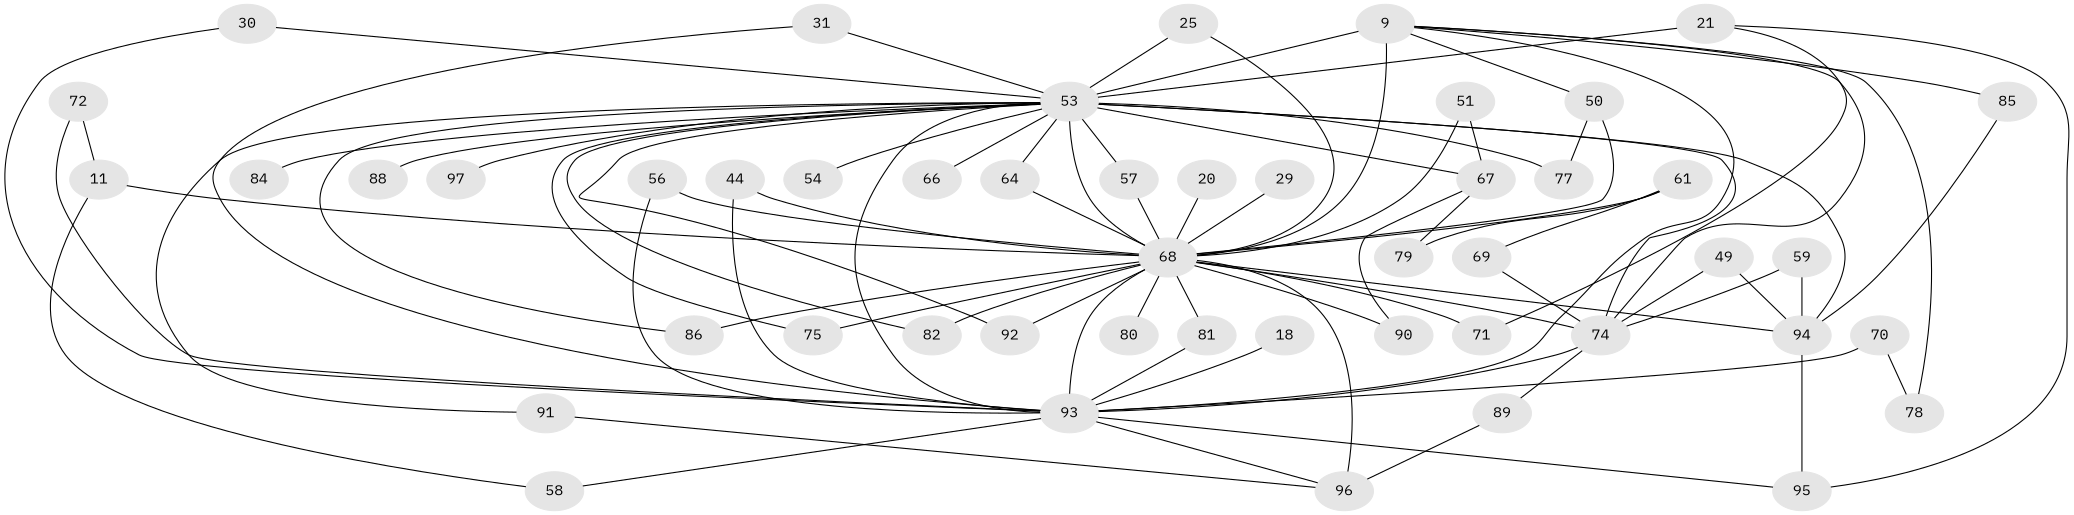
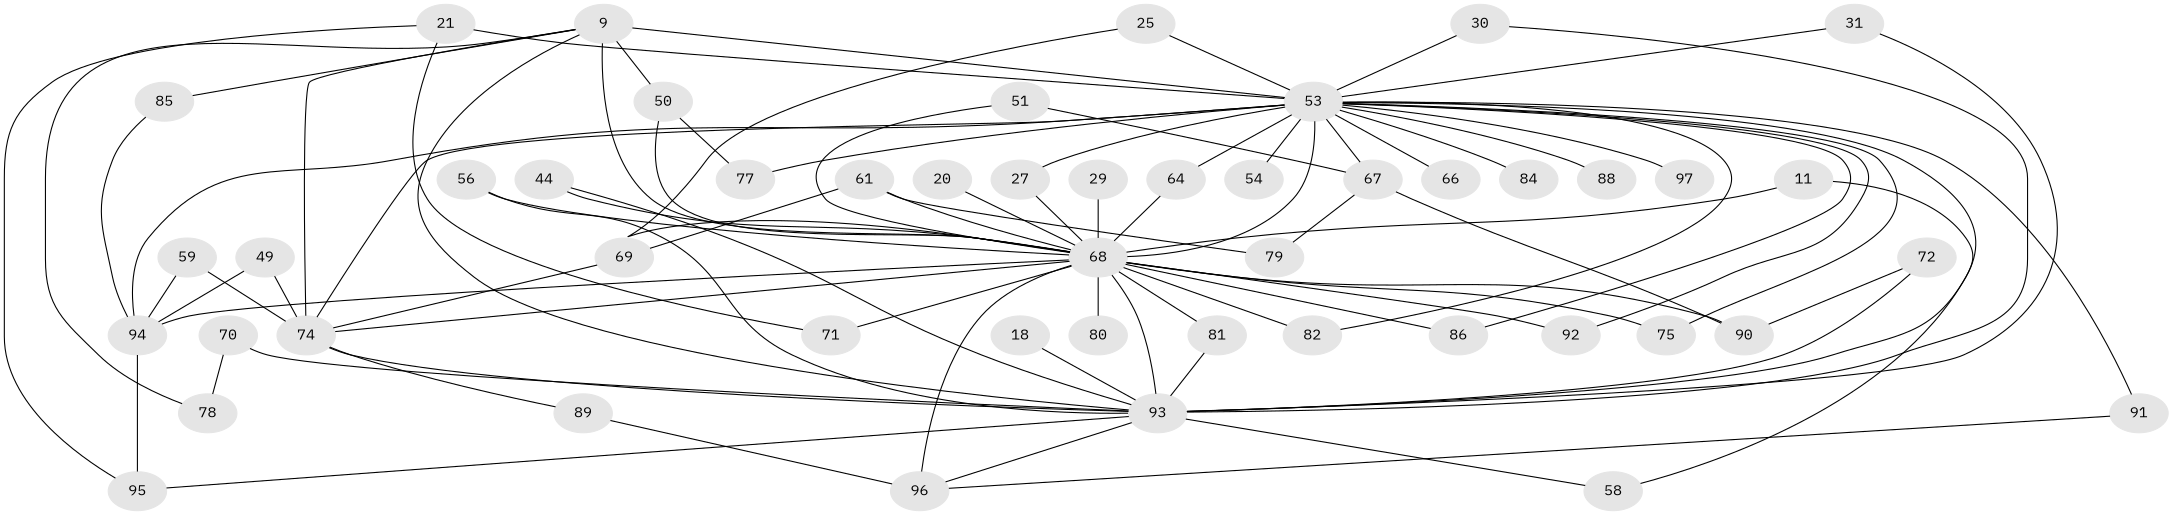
  graph {
    fontname="IBM Plex Mono"
    node [color=gray90 fontname="IBM Plex Mono" style=filled]
    edge [fontname="IBM Plex Mono"]
    9 [super="+4"]
    50 [super="+36"]
    53 [super="+47+26"]
    68 [super="+15+6"]
    74 [super="+24+73"]
    78
    85
    93 [super="+37+65+83+8"]
    77 [super="+60"]
    94 [super="+76+87"]
    67 [super="+34+41"]
    54
-   57
+   57 [label=27]
    64
    66
    75 [super="+62"]
    82
    84
    86
    88
    91
    92
    97 [super="+40"]
    71
    90 [super="+32"]
    80
    81
    96 [super="+33"]
    89
    n30 [label=58]
    95 [super="+63"]
    11
    18
    20
    72 [super="+55"]
    21
    25
    29
    30
    31
    44
    49
    79
    51
    56
    59
    61
    69
    70
    9 -- 50
    9 -- 53 [weight=7]
    9 -- 68 [weight=7]
    9 -- 74
    9 -- 78
    9 -- 85
    9 -- 93 [weight=5]
    50 -- 68 [weight=2]
    50 -- 77
    53 -- 68 [weight=13]
    53 -- 74
    53 -- 93 [weight=12]
    53 -- 77
    53 -- 94 [weight=6]
    53 -- 67 [weight=5]
    53 -- 54 [weight=2]
    53 -- 57
    53 -- 64
    53 -- 66
    53 -- 75 [weight=2]
    53 -- 82
    53 -- 84
    53 -- 86
    53 -- 88 [weight=2]
    53 -- 91
    53 -- 92
    53 -- 97 [weight=4]
    68 -- 74 [weight=4]
    68 -- 93 [weight=7]
    68 -- 94 [weight=5]
    68 -- 75
    68 -- 82
    68 -- 86
    68 -- 92
    68 -- 71
    68 -- 90 [weight=2]
    68 -- 80 [weight=2]
    68 -- 81
    68 -- 96 [weight=2]
    74 -- 93
    74 -- 89
    85 -- 94
    93 -- 96
    93 -- n30
    93 -- 95
    94 -- 95
    67 -- 90
    67 -- 79
    57 -- 68
    64 -- 68
    91 -- 96
    81 -- 93
    89 -- 96
    11 -- 68 [weight=2]
    11 -- n30
    18 -- 93 [weight=2]
    20 -- 68 [weight=2]
    72 -- 93
-   72 -- 11
+   72 -- 90
    21 -- 53 [weight=2]
    21 -- 71
    21 -- 95
    25 -- 53
    25 -- 68
    29 -- 68 [weight=2]
    30 -- 53
    30 -- 93
    31 -- 53
    31 -- 93
    44 -- 68
    44 -- 93
    49 -- 74
    49 -- 94
    51 -- 68
    51 -- 67
    56 -- 68
    56 -- 93
    59 -- 74
    59 -- 94
    61 -- 68 [weight=2]
    61 -- 79
    61 -- 69
    69 -- 74
    70 -- 78
    70 -- 93 [weight=2]
  }
